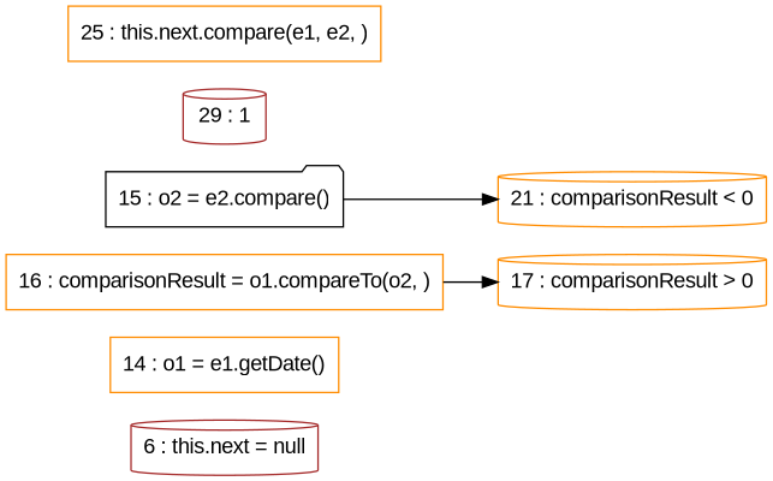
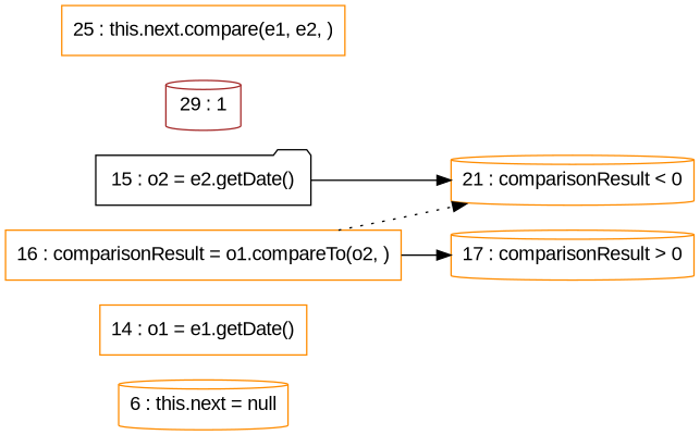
  digraph {
    fontname="Liberation Sans"
    rankdir=LR
    node [color=darkorange fontname="Liberation Sans" shape=cylinder]
    edge [fontname="Liberation Sans" style=solid]
-   "6 : this.next = null" [color=brown]
+   "6 : this.next = null"
    "14 : o1 = e1.getDate()" [shape=box]
-   "15 : o2 = e2.getDate()" [color=black shape=folder label="15 : o2 = e2.compare()"]
+   "15 : o2 = e2.getDate()" [color=black shape=folder]
    "21 : comparisonResult < 0"
    "16 : comparisonResult = o1.compareTo(o2, )" [shape=box]
    "17 : comparisonResult > 0"
    n7 [color=brown label="29 : 1"]
    "25 : this.next.compare(e1, e2, )" [shape=box]
    "15 : o2 = e2.getDate()" -> "21 : comparisonResult < 0"
+   "16 : comparisonResult = o1.compareTo(o2, )" -> "21 : comparisonResult < 0" [style=dotted]
    "16 : comparisonResult = o1.compareTo(o2, )" -> "17 : comparisonResult > 0"
  }
